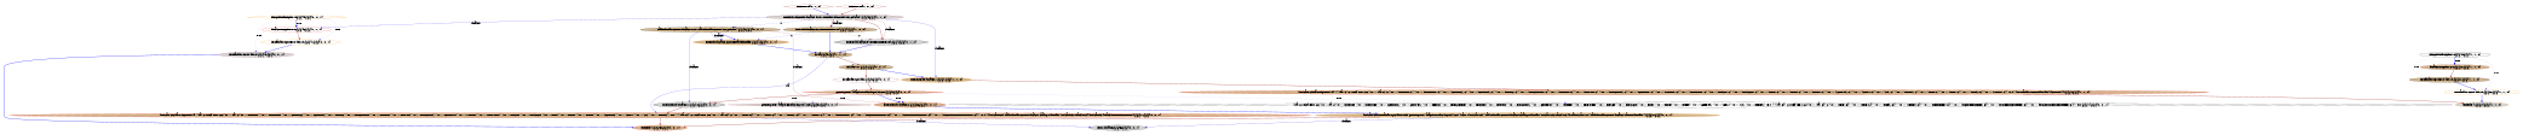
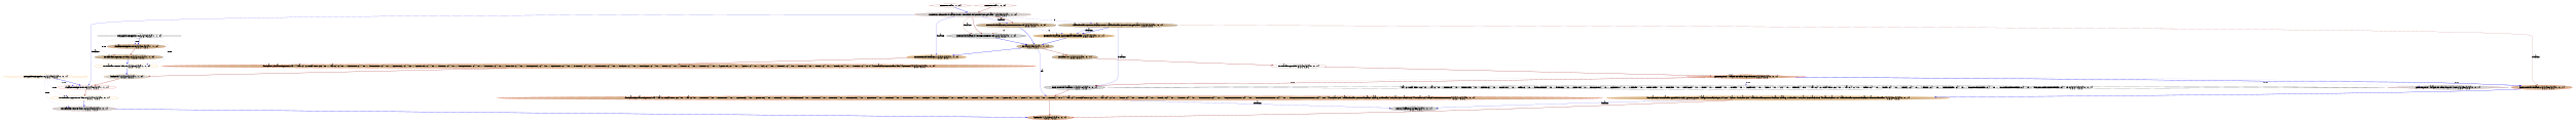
  digraph {
    node [color=black fillcolor=tan shape=ellipse style=filled]
    edge [color=blue style=bold]
    n1 [fillcolor=lightgrey label="return _localctx@@@53@@@['0', '0', '1']"]
    n2 [color=brown fillcolor=lightgrey label="getInterpreter().adaptivePredict(_input,94,_ctx)@@@30@@@['0', '0', '1']" shape=diamond]
    n3 [label="TableIdentifierContext _localctx = new TableIdentifierContext(_ctx,getState())@@@3@@@['0', '0', '1']"]
    n4 [color=darkorange label="enterRule(_localctx,82,RULE_tableIdentifier)@@@4@@@['0', '0', '1']"]
    n5 [fillcolor=lightgrey label="enterOuterAlt(_localctx,1)@@@10@@@['0', '0', '1']"]
    n6 [color=red label="enterOuterAlt(_localctx,2)@@@26@@@['0', '0', '1']"]
    n7 [color=red label="{setState(725)_la = _input.LA(1)if (!(((((_la - 6)) & ~0x3f) == 0 && ((1L << (_la - 6)) & ((1L << (ANALYZE - 6)) | (1L << (ANALYZED - 6)) | (1L << (CATALOGS - 6)) | (1L << (COLUMNS - 6)) | (1L << (DEBUG - 6)) | (1L << (EXECUTABLE - 6)) | (1L << (EXPLAIN - 6)) | (1L << (FORMAT - 6)) | (1L << (FUNCTIONS - 6)) | (1L << (GRAPHVIZ - 6)) | (1L << (MAPPED - 6)) | (1L << (OPTIMIZED - 6)) | (1L << (PARSED - 6)) | (1L << (PHYSICAL - 6)) | (1L << (PLAN - 6)) | (1L << (RLIKE - 6)) | (1L << (QUERY - 6)) | (1L << (SCHEMAS - 6)) | (1L << (SHOW - 6)) | (1L << (SYS - 6)) | (1L << (TABLES - 6)) | (1L << (TEXT - 6)) | (1L << (TYPE - 6)) | (1L << (TYPES - 6)) | (1L << (VERIFY - 6)))) != 0))) {_errHandler.recoverInline(this)}{consume()}}@@@8@@@['1', '1', '0']"]
    n8 [color=darkorange fillcolor=lightgrey label="{exitRule()}@@@24@@@['1', '1', '0']"]
    n9 [color=red fillcolor=white label="_localctx.exception = re@@@46@@@['1', '1', '1']"]
    n10 [label="enterRule(_localctx,92,RULE_nonReserved)@@@4@@@['1', '0', '0']"]
    n11 [fillcolor=lightgrey label="enterRule(_localctx,94,RULE_nonReserved)@@@4@@@['0', '1', '0']"]
    n12 [label="int _la@@@5@@@['1', '1', '1']"]
    n13 [label="setState(701)@@@7@@@['0', '0', '1']"]
    n14 [color=darkorange label="enterOuterAlt(_localctx,1)@@@7@@@['1', '1', '0']"]
    n15 [color=red label="{setState(692)_la = _input.LA(1)if ((((_la) & ~0x3f) == 0 && ((1L << _la) & ((1L << ANALYZE) | (1L << ANALYZED) | (1L << CATALOGS) | (1L << COLUMNS) | (1L << DEBUG) | (1L << EXECUTABLE) | (1L << EXPLAIN) | (1L << FORMAT) | (1L << FUNCTIONS) | (1L << GRAPHVIZ) | (1L << MAPPED) | (1L << OPTIMIZED) | (1L << PARSED) | (1L << PHYSICAL) | (1L << PLAN) | (1L << RLIKE) | (1L << QUERY) | (1L << SCHEMAS) | (1L << SHOW) | (1L << SYS) | (1L << TABLES))) != 0) || ((((_la - 64)) & ~0x3f) == 0 && ((1L << (_la - 64)) & ((1L << (TEXT - 64)) | (1L << (TYPE - 64)) | (1L << (TYPES - 64)) | (1L << (VERIFY - 64)) | (1L << (IDENTIFIER - 64)) | (1L << (DIGIT_IDENTIFIER - 64)) | (1L << (QUOTED_IDENTIFIER - 64)) | (1L << (BACKQUOTED_IDENTIFIER - 64)))) != 0)) {{setState(689)((TableIdentifierContext)_localctx).catalog = identifier()setState(690)match(T__3)}}setState(694)match(TABLE_IDENTIFIER)}@@@11@@@['0', '0', '1']"]
    n16 [color=darkorange fillcolor=white label="_errHandler.reportError(this,re)@@@47@@@['0', '0', '1']"]
    n17 [color=darkorange label="{setState(698)_errHandler.sync(this)switch (getInterpreter().adaptivePredict(_input,94,_ctx)) {case 1:{setState(695)((TableIdentifierContext)_localctx).catalog = identifier()setState(696)match(T__3)}breaksetState(700)((TableIdentifierContext)_localctx).name = identifier()}@@@27@@@['0', '0', '1']"]
    n18 [color=brown fillcolor=lightgrey label="_errHandler.recover(this,re)@@@48@@@['0', '0', '1']"]
    n19 [color=red label="{exitRule()}@@@50@@@['0', '0', '1']"]
-   n20 [fillcolor=white label="RecognitionException re@@@19@@@['1', '1', '0']"]
+   n20 [fillcolor=white label="RecognitionException re@@@19@@@['1', '1', '0']" shape=diamond]
    n21 [color=brown label="_localctx.exception = re@@@20@@@['1', '1', '0']"]
    n22 [label="_errHandler.reportError(this,re)@@@21@@@['1', '1', '0']"]
    n23 [color=darkorange fillcolor=white label="_errHandler.recover(this,re)@@@22@@@['1', '1', '0']"]
    n24 [color=brown fillcolor=white label="nonReserved['0', '1', '0']" shape=diamond]
    n25 [color=brown fillcolor=lightgrey label="NonReservedContext _localctx = new NonReservedContext(_ctx,getState())@@@3@@@['1', '1', '0']"]
    n26 [color=brown fillcolor=white label="_errHandler.sync(this)@@@8@@@['0', '0', '1']"]
    n27 [color=red label="getInterpreter().adaptivePredict(_input,95,_ctx)@@@9@@@['0', '0', '1']" shape=diamond]
    n28 [color=brown fillcolor=white label="nonReserved['1', '0', '0']" shape=diamond]
    n29 [fillcolor=white label="(((_la) & ~0x3f) == 0 && ((1L << _la) & ((1L << ANALYZE) | (1L << ANALYZED) | (1L << CATALOGS) | (1L << COLUMNS) | (1L << DEBUG) | (1L << EXECUTABLE) | (1L << EXPLAIN) | (1L << FORMAT) | (1L << FUNCTIONS) | (1L << GRAPHVIZ) | (1L << MAPPED) | (1L << OPTIMIZED) | (1L << PARSED) | (1L << PHYSICAL) | (1L << PLAN) | (1L << RLIKE) | (1L << QUERY) | (1L << SCHEMAS) | (1L << SHOW) | (1L << SYS) | (1L << TABLES))) != 0) || ((((_la - 64)) & ~0x3f) == 0 && ((1L << (_la - 64)) & ((1L << (TEXT - 64)) | (1L << (TYPE - 64)) | (1L << (TYPES - 64)) | (1L << (VERIFY - 64)) | (1L << (IDENTIFIER - 64)) | (1L << (DIGIT_IDENTIFIER - 64)) | (1L << (QUOTED_IDENTIFIER - 64)) | (1L << (BACKQUOTED_IDENTIFIER - 64)))) != 0)@@@14@@@['0', '0', '1']" shape=diamond]
    n30 [color=darkorange fillcolor=white label="RecognitionException re@@@45@@@['0', '0', '1']" shape=diamond]
    n3 -> n4
    n3 -> n4 [label=_localctx style=solid]
    n3 -> n5 [label=_localctx style=solid]
    n3 -> n6 [color=brown label=_localctx style=solid]
    n4 -> n12
    n5 -> n15 [color=brown]
    n6 -> n17
    n7 -> n8 [color=brown]
+   n8 -> n9 [color=brown]
    n9 -> n16 [color=brown]
    n10 -> n4 [label=0 style=dashed]
    n10 -> n11 [color=brown label=0 style=dashed]
    n10 -> n12
    n11 -> n12
    n12 -> n13 [color=brown]
-   n13 -> n14
+   n12 -> n14
    n12 -> n15 [label=_la style=solid]
    n13 -> n26 [color=brown]
    n14 -> n7 [color=brown]
    n15 -> n1 [label=_localctx style=solid]
    n15 -> n19 [color=brown]
    n16 -> n18
    n17 -> n1 [label=_localctx style=solid]
    n17 -> n19 [color=brown]
    n18 -> n19
    n20 -> n21 [label=true style=dotted]
    n20 -> n21
    n20 -> n22 [color=brown label=true style=dotted]
    n20 -> n23 [label=true style=dotted]
    n21 -> n22 [color=brown]
    n22 -> n23
    n23 -> n8
    n24 -> n25
    n25 -> n3 [label=0 style=dashed]
    n25 -> n9 [label=_localctx style=solid]
    n25 -> n10 [label=_localctx style=solid]
    n25 -> n10 [color=brown]
    n25 -> n11 [color=brown label=_localctx style=solid]
    n25 -> n11 [color=brown]
    n25 -> n14 [label=_localctx style=solid]
    n26 -> n27 [color=brown]
    n27 -> n2 [label=true style=dotted]
    n27 -> n5 [color=brown label=true style=dotted]
    n27 -> n5 [color=brown]
    n27 -> n6
    n27 -> n6 [label=true style=dotted]
    n27 -> n29 [label=true style=dotted]
    n28 -> n25 [color=brown]
    n30 -> n9
    n30 -> n9 [label=true style=dotted]
    n30 -> n16 [label=true style=dotted]
    n30 -> n18 [label=true style=dotted]
  }
